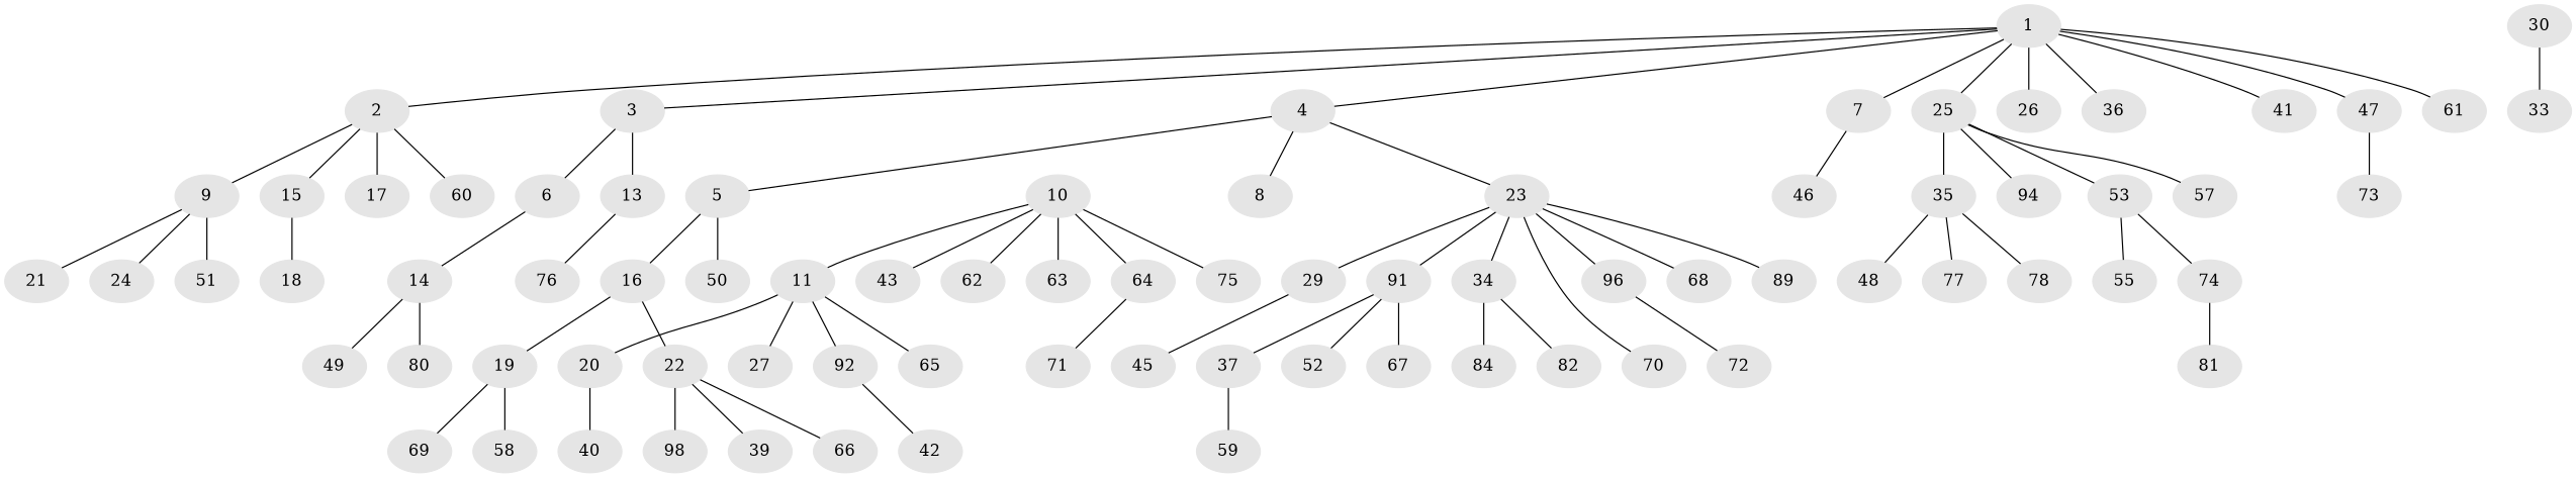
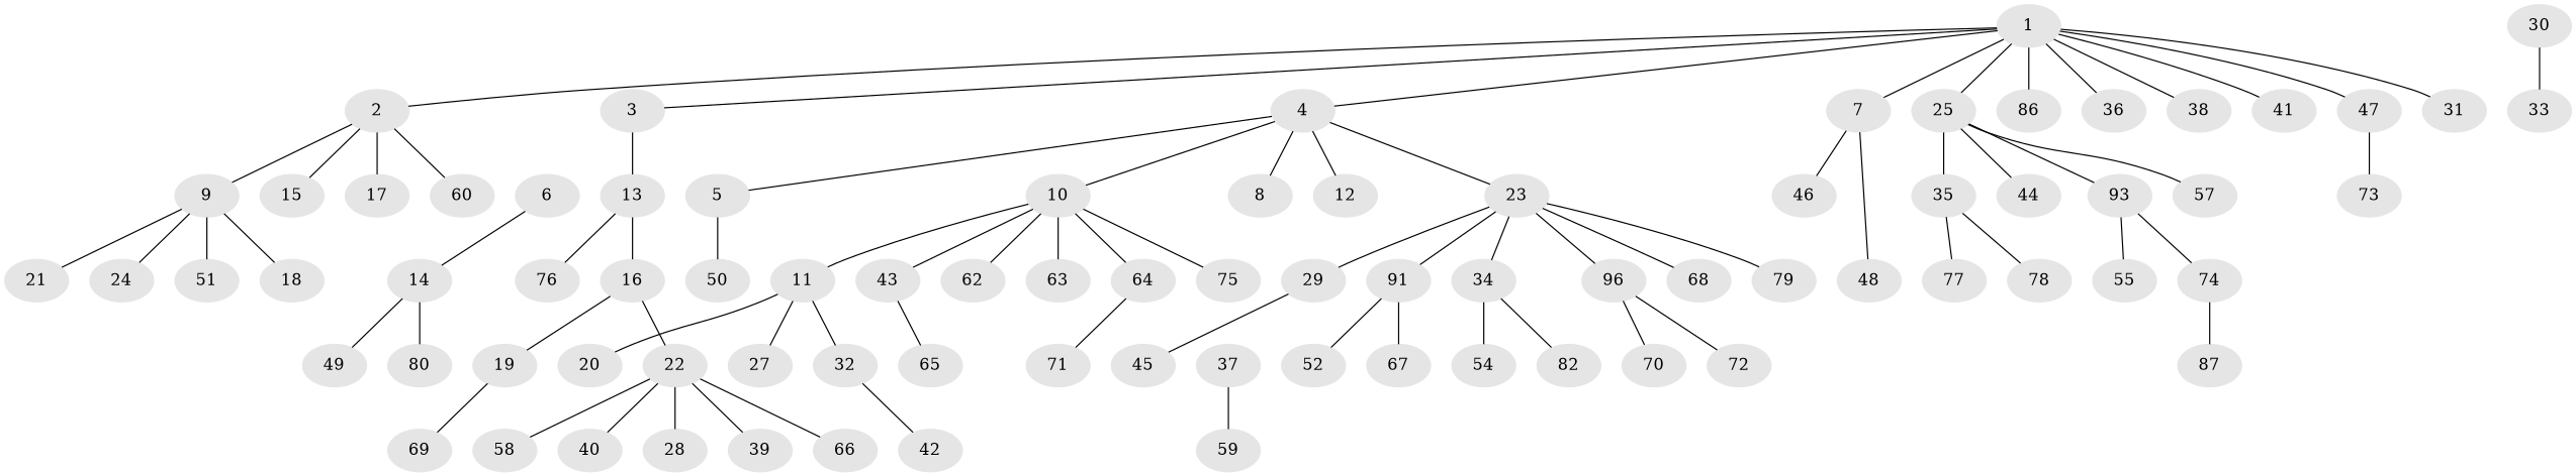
  graph {
    node [color=gray90 style=filled]
    1
    2
    3
    4
    7
    25
-   26
+   26 [label=86]
    36
+   38
    41
    47
-   61
+   61 [label=31]
    9
    15
    17
    60
    6
    13
    5
    8
    10
+   12
    23
    46
    48
    35
-   44 [label=94]
-   53
+   44
+   53 [label=93]
    57
    73
    21
    24
    51
    18
    14
    76
    16
    50
    11
    43
    62
    63
    64
    75
    29
    n46 [label=91]
    34
    n48 [label=96]
    68
    70
-   79 [label=89]
+   79
    19
    22
    49
    80
    20
    27
-   32 [label=92]
+   32
    65
    71
    40
    42
    69
-   28 [label=98]
+   28
    39
    58
    66
    45
    37
    52
    67
-   54 [label=84]
+   54
    82
    72
    30
    33
    77
    78
    55
    74
    59
-   81
+   81 [label=87]
    1 -- 2
    1 -- 3
    1 -- 4
    1 -- 7
    1 -- 25
    1 -- 26
    1 -- 36
+   1 -- 38
    1 -- 41
    1 -- 47
    1 -- 61
    2 -- 9
    2 -- 15
    2 -- 17
    2 -- 60
-   3 -- 6
    3 -- 13
    4 -- 5
    4 -- 8
+   4 -- 10
+   4 -- 12
    4 -- 23
    7 -- 46
-   35 -- 48
+   7 -- 48
    25 -- 35
    25 -- 44
    25 -- 53
    25 -- 57
    47 -- 73
    9 -- 21
    9 -- 24
    9 -- 51
-   15 -- 18
+   9 -- 18
    6 -- 14
    13 -- 76
-   5 -- 16
+   13 -- 16
    5 -- 50
    10 -- 11
    10 -- 43
    10 -- 62
    10 -- 63
    10 -- 64
    10 -- 75
    23 -- 29
    23 -- n46
    23 -- 34
    23 -- n48
    23 -- 68
-   23 -- 70
+   n48 -- 70
    23 -- 79
    35 -- 77
    35 -- 78
    53 -- 55
    53 -- 74
    14 -- 49
    14 -- 80
    16 -- 19
    16 -- 22
    11 -- 20
    11 -- 27
    11 -- 32
-   11 -- 65
+   43 -- 65
    64 -- 71
    29 -- 45
-   n46 -- 37
    n46 -- 52
    n46 -- 67
    34 -- 54
    34 -- 82
    n48 -- 72
    19 -- 69
    22 -- 28
    22 -- 39
-   19 -- 58
+   22 -- 58
    22 -- 66
-   20 -- 40
+   22 -- 40
    32 -- 42
    37 -- 59
    30 -- 33
    74 -- 81
  }
